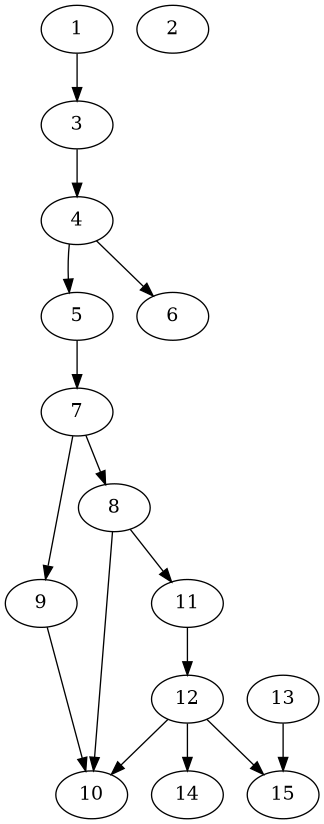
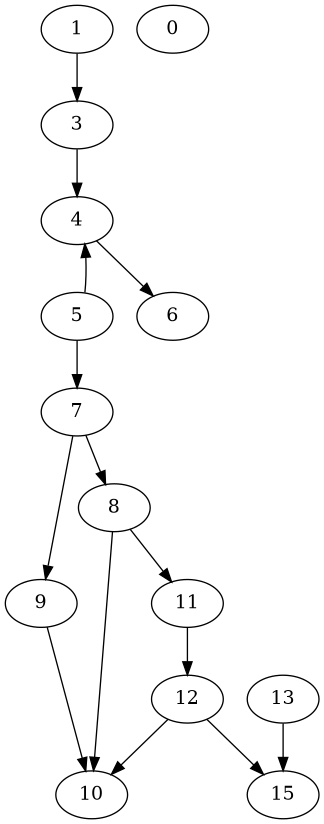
  digraph {
    node [alpha=0.17]
    1 [expect_size=28849152]
    3 [alpha=0.16 expect_size=39562240]
    4 [alpha=0.05 expect_size=29043712]
    5 [alpha=0.06 expect_size=30694400]
    6 [alpha=0.14 expect_size=39116800]
-   2 [alpha=0.09 expect_size=18742272]
+   2 [alpha=0.09 expect_size=18742272 label=0]
    7 [alpha=0.19 expect_size=21881856]
    8 [alpha=0.20 expect_size=27470848]
    9 [alpha=0.03 expect_size=42329088]
    10 [alpha=0.15 expect_size=22419456]
    11 [alpha=0.00 expect_size=48896000]
    12 [expect_size=41660416]
-   14 [alpha=0.04 expect_size=6341632]
    15 [alpha=0.05 expect_size=19306496]
    13 [alpha=0.01 expect_size=15619072]
    1 -> 3
    3 -> 4
-   4 -> 5
+   5 -> 4
    4 -> 6
    5 -> 7
    7 -> 8
    7 -> 9
    8 -> 10
    8 -> 11
    9 -> 10
    11 -> 12
    12 -> 10
-   12 -> 14
    12 -> 15
    13 -> 15
  }
